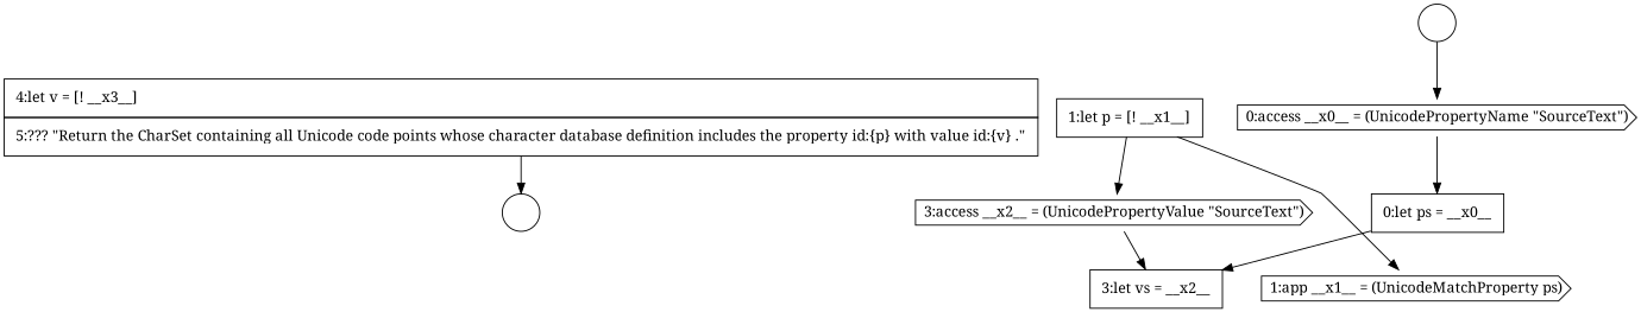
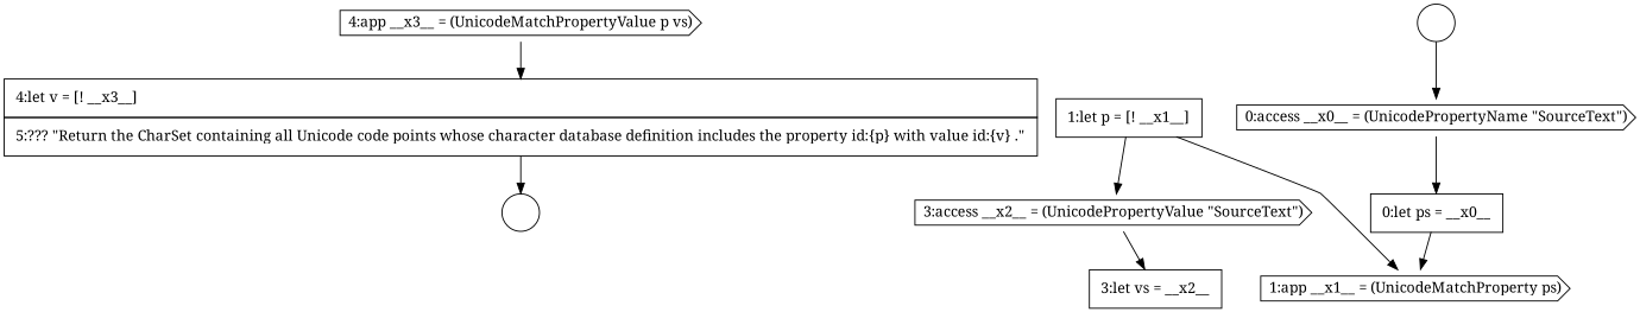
  digraph {
    fontname="Noto Serif"
    node [color=black fillcolor=white fontname="Noto Serif" shape=cds style=filled]
    edge [color=black fontname="Noto Serif"]
+   n1 [label=<<font color="black">4:app __x3__ = (UnicodeMatchPropertyValue p vs)</font>>]
    n2 [label=<<font color="black">     <table border="0" cellborder="1" cellspacing="0" cellpadding="10">       <tr><td align="left">4:let v = [! __x3__]</td></tr>       <tr><td align="left">5:??? &quot;Return the CharSet containing all Unicode code points whose character database definition includes the property id:{p} with value id:{v} .&quot;</td></tr>     </table>   </font>> margin=0 shape=none]
    n3 [label=" " shape=circle]
    n4 [label=<<font color="black">     <table border="0" cellborder="1" cellspacing="0" cellpadding="10">       <tr><td align="left">0:let ps = __x0__</td></tr>     </table>   </font>> margin=0 shape=none]
    n5 [label=<<font color="black">1:app __x1__ = (UnicodeMatchProperty ps)</font>>]
    n6 [label=<<font color="black">     <table border="0" cellborder="1" cellspacing="0" cellpadding="10">       <tr><td align="left">1:let p = [! __x1__]</td></tr>     </table>   </font>> margin=0 shape=none]
    n7 [label=<<font color="black">3:access __x2__ = (UnicodePropertyValue &quot;SourceText&quot;)</font>>]
    n8 [label=<<font color="black">0:access __x0__ = (UnicodePropertyName &quot;SourceText&quot;)</font>>]
    n9 [label=<<font color="black">     <table border="0" cellborder="1" cellspacing="0" cellpadding="10">       <tr><td align="left">3:let vs = __x2__</td></tr>     </table>   </font>> margin=0 shape=none]
    n10 [label=" " shape=circle]
+   n1 -> n2
    n2 -> n3
-   n4 -> n9
+   n4 -> n5
    n6 -> n5
    n6 -> n7
    n7 -> n9
    n8 -> n4
    n10 -> n8
  }
